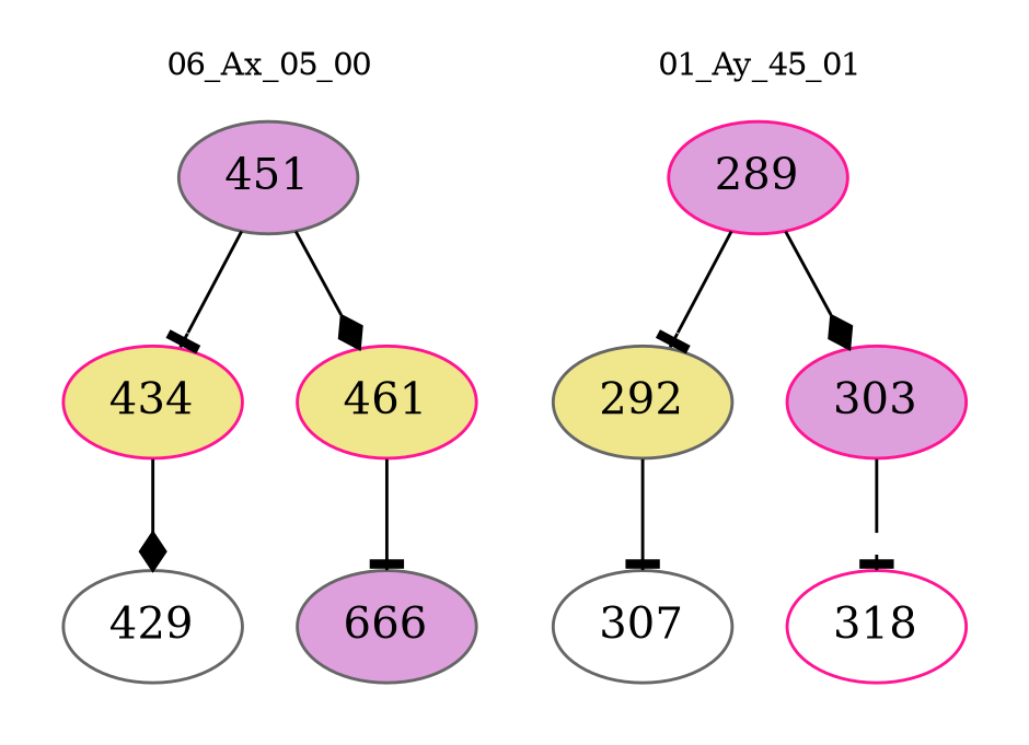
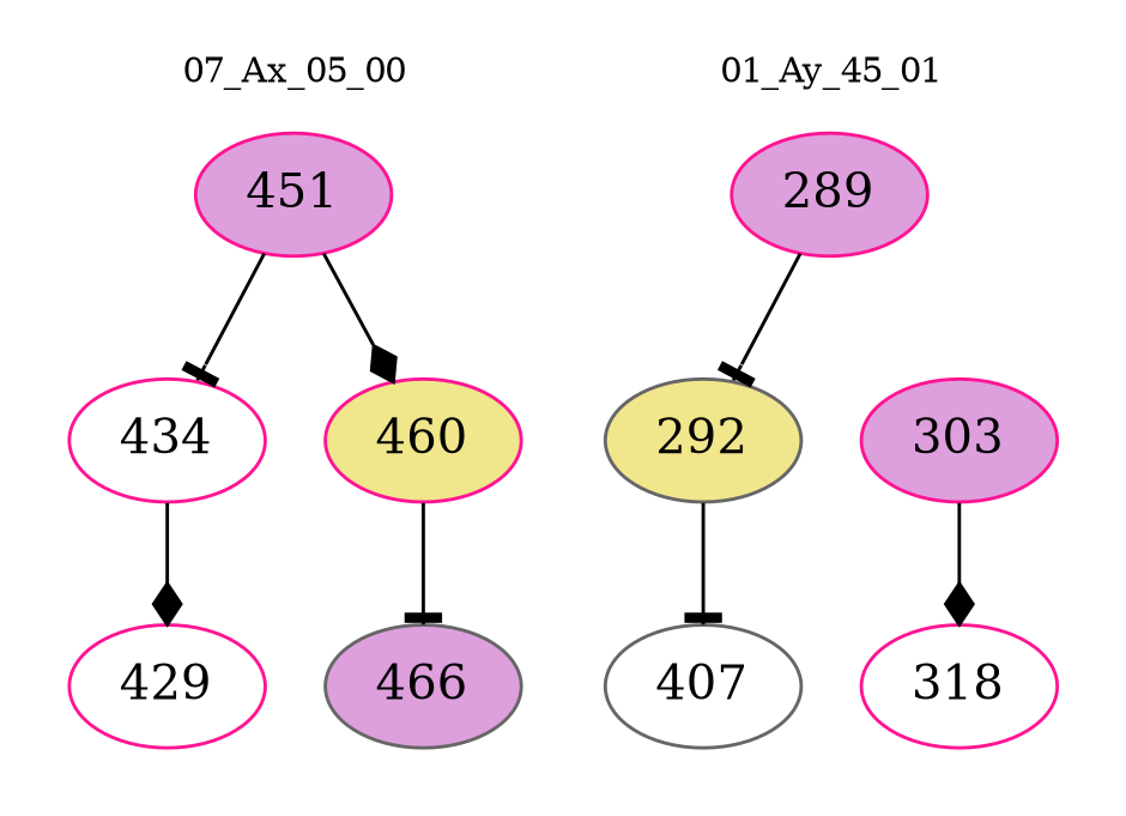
  digraph {
    node [color=gray40 fillcolor=plum style=filled]
    edge [arrowhead=tee color=black]
-   n1 [label=451]
-   n2 [color=deeppink fillcolor=khaki label=434]
-   n3 [color=deeppink fillcolor=khaki label=461]
-   n4 [fillcolor=white label=429]
-   n5 [label=666]
+   n1 [color=deeppink label=451]
+   n2 [color=deeppink fillcolor=white label=434]
+   n3 [color=deeppink fillcolor=khaki label=460]
+   n4 [color=deeppink fillcolor=white label=429]
+   n5 [label=466]
    n6 [color=deeppink label=289]
    n7 [fillcolor=khaki label=292]
    n8 [color=deeppink label=303]
-   n9 [fillcolor=white label=307]
+   n9 [fillcolor=white label=407]
    n10 [color=deeppink fillcolor=white label=318]
    subgraph cluster_1 {
      color=white
      fontsize=10
-     label="06_Ax_05_00"
+     label="07_Ax_05_00"
      n1
      n2
      n3
      n4
      n5
    }
    subgraph cluster_2 {
      color=white
      fontsize=10
      label="01_Ay_45_01"
      n6
      n7
      n8
      n9
      n10
    }
    n1 -> n2
    n1 -> n3 [arrowhead=diamond]
    n2 -> n4 [arrowhead=diamond]
    n3 -> n5
    n6 -> n7
-   n6 -> n8 [arrowhead=diamond]
    n7 -> n9
-   n8 -> n10
+   n8 -> n10 [arrowhead=diamond]
  }
